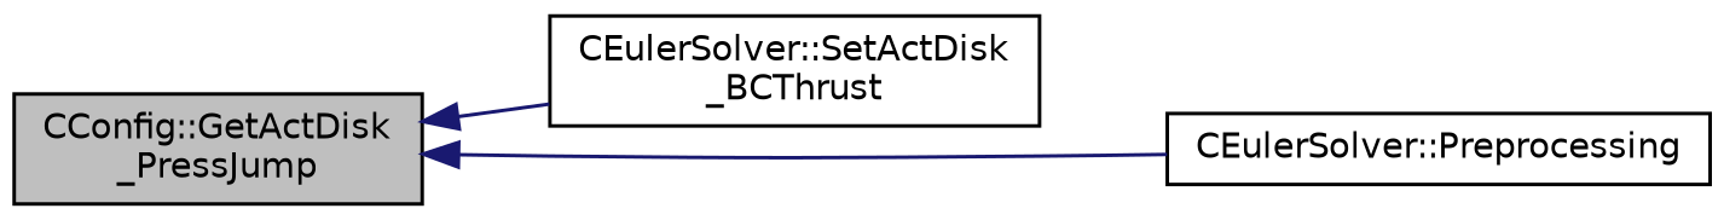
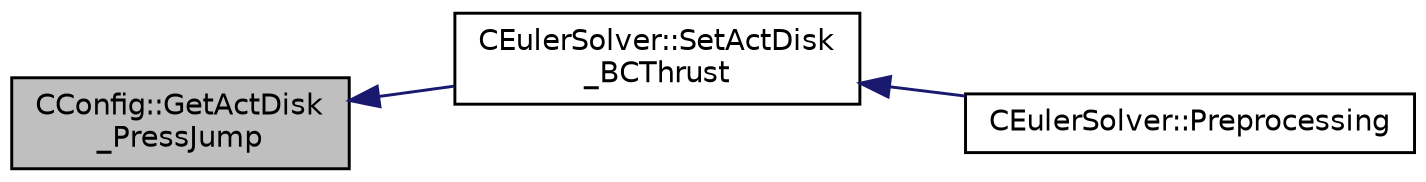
  digraph {
    rankdir=LR
    node [color=black fillcolor=white fontname=Helvetica fontsize=10 shape=record style=filled]
    edge [color=midnightblue dir=back fontname=Helvetica fontsize=10 labelfontname=Helvetica labelfontsize=10 style=solid]
    n1 [fillcolor=grey75 fontcolor=black height=0.2 label="CConfig::GetActDisk\l_PressJump" width=0.4]
    n2 [height=0.2 label="CEulerSolver::SetActDisk\l_BCThrust" width=0.4]
    n3 [height=0.2 label="CEulerSolver::Preprocessing" width=0.4]
    n1 -> n2
-   n1 -> n3
+   n2 -> n3
  }
